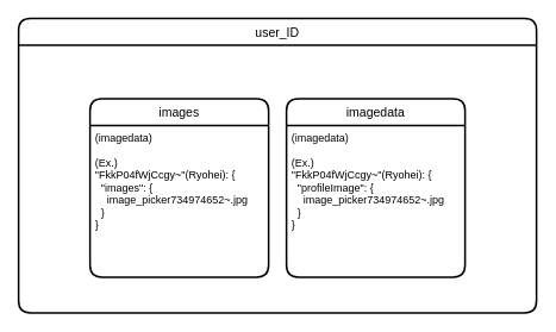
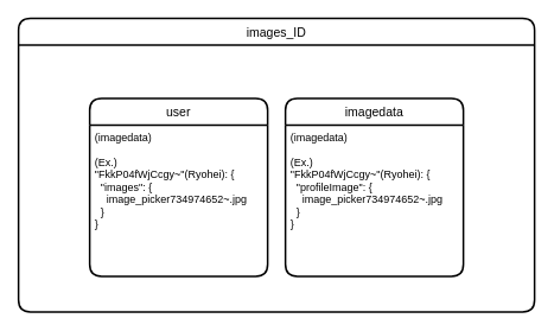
  <mxCell id="0" />
  <mxCell id="1" parent="0" />
  <mxCell id="2" value="imagedata" style="swimlane;childLayout=stackLayout;horizontal=1;startSize=30;horizontalStack=0;rounded=1;fontSize=14;fontStyle=0;strokeWidth=2;resizeParent=0;resizeLast=1;shadow=0;dashed=0;align=center;" parent="1" vertex="1"><mxGeometry x="320" y="110" width="200" height="200" as="geometry" /></mxCell>
  <mxCell id="3" value="(imagedata)&#10;&#10;(Ex.)&#10;&quot;FkkP04fWjCcgy~&quot;(Ryohei): {&#10;  &quot;profileImage&quot;: {&#10;    image_picker734974652~.jpg&#10;  }&#10;}&#10;" style="align=left;strokeColor=none;fillColor=none;spacingLeft=4;fontSize=12;verticalAlign=top;resizable=0;rotatable=0;part=1;" parent="2" vertex="1"><mxGeometry y="30" width="200" height="170" as="geometry" /></mxCell>
- <mxCell id="4" value="images" style="swimlane;childLayout=stackLayout;horizontal=1;startSize=30;horizontalStack=0;rounded=1;fontSize=14;fontStyle=0;strokeWidth=2;resizeParent=0;resizeLast=1;shadow=0;dashed=0;align=center;" parent="1" vertex="1"><mxGeometry x="100" y="110" width="200" height="200" as="geometry" /></mxCell>
+ <mxCell id="4" value="user" style="swimlane;childLayout=stackLayout;horizontal=1;startSize=30;horizontalStack=0;rounded=1;fontSize=14;fontStyle=0;strokeWidth=2;resizeParent=0;resizeLast=1;shadow=0;dashed=0;align=center;" parent="1" vertex="1"><mxGeometry x="100" y="110" width="200" height="200" as="geometry" /></mxCell>
  <mxCell id="5" value="(imagedata)&#10;&#10;(Ex.)&#10;&quot;FkkP04fWjCcgy~&quot;(Ryohei): {&#10;  &quot;images&quot;: {&#10;    image_picker734974652~.jpg&#10;  }&#10;}&#10;" style="align=left;strokeColor=none;fillColor=none;spacingLeft=4;fontSize=12;verticalAlign=top;resizable=0;rotatable=0;part=1;" parent="4" vertex="1"><mxGeometry y="30" width="200" height="170" as="geometry" /></mxCell>
- <mxCell id="6" value="user_ID" style="swimlane;childLayout=stackLayout;horizontal=1;startSize=30;horizontalStack=0;rounded=1;fontSize=14;fontStyle=0;strokeWidth=2;resizeParent=0;resizeLast=1;shadow=0;dashed=0;align=center;" parent="1" vertex="1"><mxGeometry x="20" y="20" width="580" height="330" as="geometry"><mxRectangle x="40" y="40" width="80" height="30" as="alternateBounds" /></mxGeometry></mxCell>
+ <mxCell id="6" value="images_ID" style="swimlane;childLayout=stackLayout;horizontal=1;startSize=30;horizontalStack=0;rounded=1;fontSize=14;fontStyle=0;strokeWidth=2;resizeParent=0;resizeLast=1;shadow=0;dashed=0;align=center;" parent="1" vertex="1"><mxGeometry x="20" y="20" width="580" height="330" as="geometry"><mxRectangle x="40" y="40" width="80" height="30" as="alternateBounds" /></mxGeometry></mxCell>
